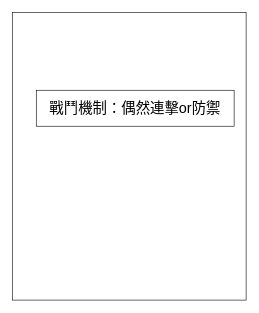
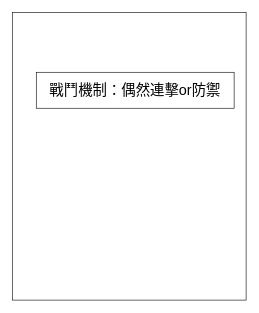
  <mxCell id="0" />
  <mxCell id="1" parent="0" />
  <mxCell id="2" value="" style="rounded=0;whiteSpace=wrap;html=1;" vertex="1" parent="1"><mxGeometry x="20" y="20" width="390" height="480" as="geometry" /></mxCell>
- <mxCell id="3" value="戰鬥機制：偶然連擊or防禦" style="rounded=0;whiteSpace=wrap;html=1;fontSize=24;" vertex="1" parent="1"><mxGeometry x="60" y="150" width="330" height="60" as="geometry" /></mxCell>
+ <mxCell id="3" value="戰鬥機制：偶然連擊or防禦" style="rounded=0;whiteSpace=wrap;html=1;fontSize=24;" vertex="1" parent="1"><mxGeometry x="60" y="120" width="330" height="60" as="geometry" /></mxCell>
